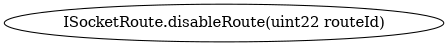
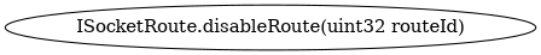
  digraph {
-   "ISocketRoute.disableRoute(uint32 routeId)" [height=0.5 width=4.9402 label="ISocketRoute.disableRoute(uint22 routeId)"]
+   "ISocketRoute.disableRoute(uint32 routeId)" [height=0.5 width=4.9402]
  }
